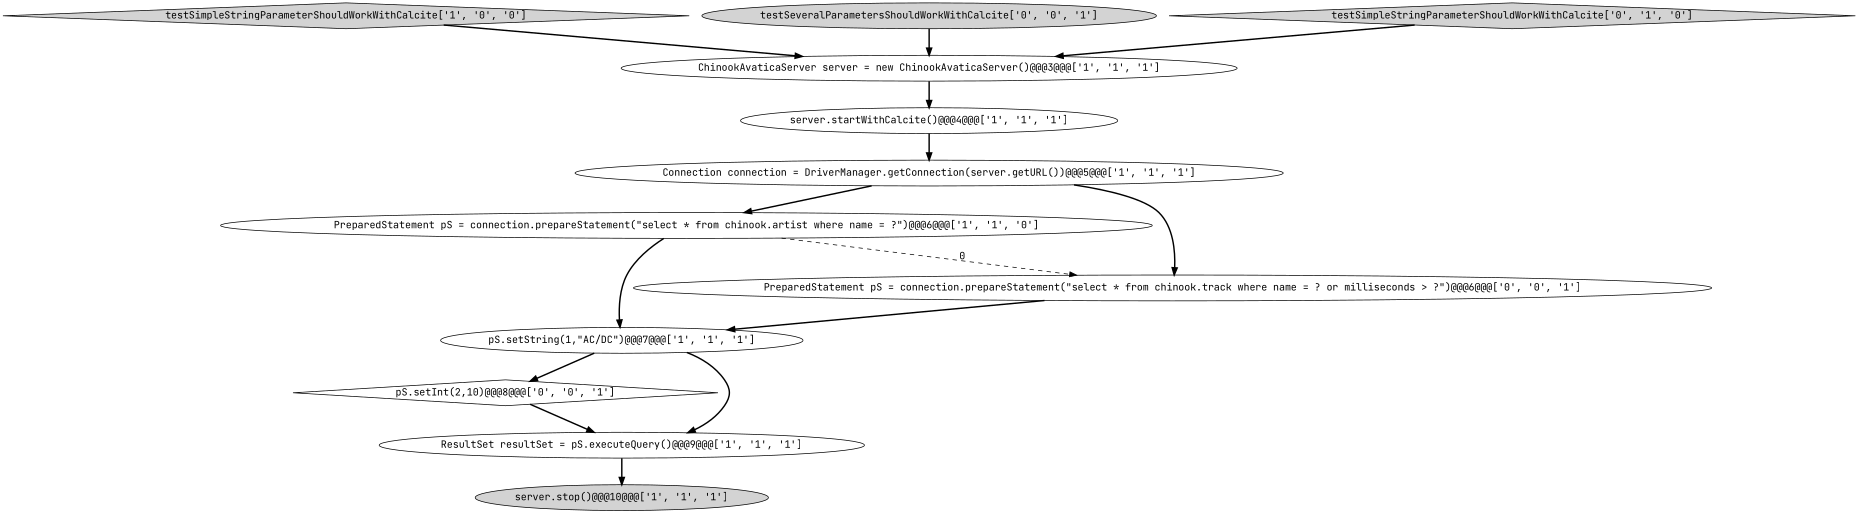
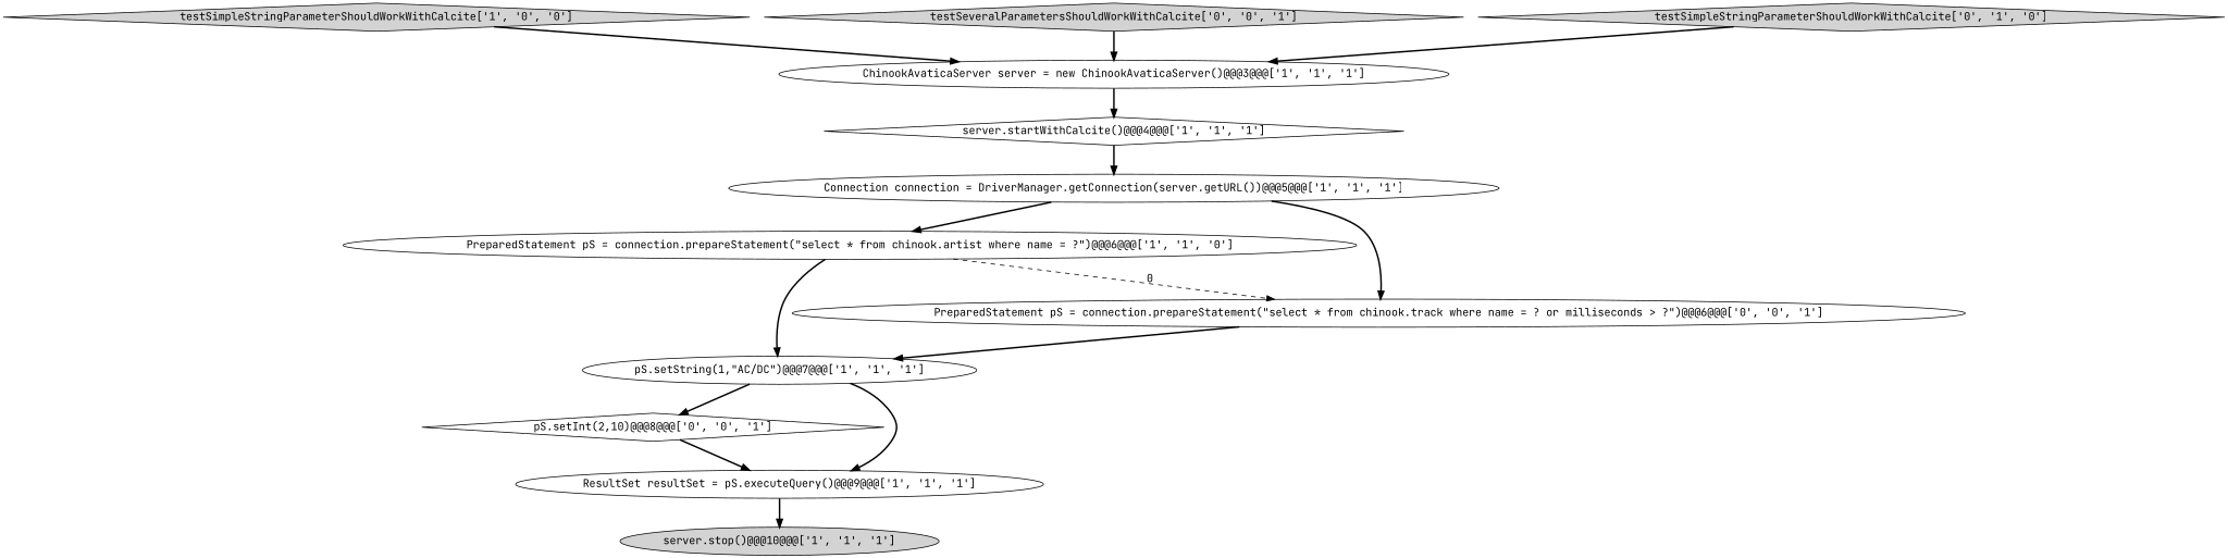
  digraph {
    fontname="JetBrains Mono"
    node [fillcolor=white fontname="JetBrains Mono" shape=ellipse style=filled]
    edge [fontname="JetBrains Mono" style=bold]
    n1 [label="PreparedStatement pS = connection.prepareStatement(\"select * from chinook.artist where name = ?\")@@@6@@@['1', '1', '0']"]
    n2 [label="PreparedStatement pS = connection.prepareStatement(\"select * from chinook.track where name = ? or milliseconds > ?\")@@@6@@@['0', '0', '1']"]
    n3 [label="pS.setString(1,\"AC/DC\")@@@7@@@['1', '1', '1']"]
    n4 [label="pS.setInt(2,10)@@@8@@@['0', '0', '1']" shape=diamond]
    n5 [label="ResultSet resultSet = pS.executeQuery()@@@9@@@['1', '1', '1']"]
    n6 [fillcolor=lightgray label="testSimpleStringParameterShouldWorkWithCalcite['1', '0', '0']" shape=diamond]
    n7 [label="ChinookAvaticaServer server = new ChinookAvaticaServer()@@@3@@@['1', '1', '1']"]
-   n8 [label="server.startWithCalcite()@@@4@@@['1', '1', '1']"]
+   n8 [label="server.startWithCalcite()@@@4@@@['1', '1', '1']" shape=diamond]
    n9 [label="Connection connection = DriverManager.getConnection(server.getURL())@@@5@@@['1', '1', '1']"]
-   n10 [fillcolor=lightgray label="testSeveralParametersShouldWorkWithCalcite['0', '0', '1']"]
+   n10 [fillcolor=lightgray label="testSeveralParametersShouldWorkWithCalcite['0', '0', '1']" shape=diamond]
    n11 [fillcolor=lightgray label="server.stop()@@@10@@@['1', '1', '1']"]
    n12 [fillcolor=lightgray label="testSimpleStringParameterShouldWorkWithCalcite['0', '1', '0']" shape=diamond]
    n1 -> n2 [label=0 style=dashed]
    n1 -> n3
    n2 -> n3
    n3 -> n4
    n3 -> n5
    n4 -> n5
    n5 -> n11
    n6 -> n7
    n7 -> n8
    n8 -> n9
    n9 -> n1
    n9 -> n2
    n10 -> n7
    n12 -> n7
  }
